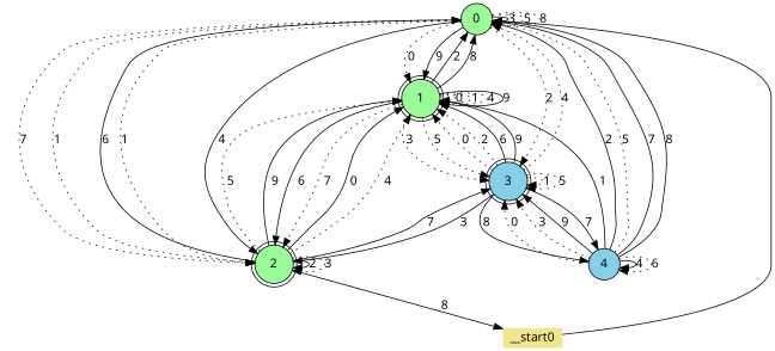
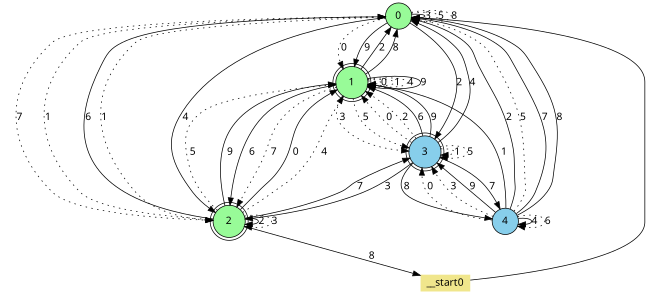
  digraph {
    fontname="Noto Sans"
    node [fillcolor=palegreen fontname="Noto Sans" shape=doublecircle style=filled]
    edge [fontname="Noto Sans" style=solid]
    n1 [label=0 shape=circle]
    n2 [label=1]
    n3 [label=2]
    n4 [fillcolor=skyblue label=3]
    __start0 [fillcolor=khaki height=0 shape=none width=0]
    n6 [fillcolor=skyblue label=4 shape=circle]
    n1 -> n1 [label=3]
    n1 -> n1 [label=5 style=dotted]
    n1 -> n1 [label=8 style=dotted]
    n1 -> n2 [label=0 style=dotted]
    n1 -> n2 [label=9]
    n1 -> n3 [label=1 style=dotted]
    n1 -> n3 [label=4]
    n1 -> n3 [label=7 style=dotted]
-   n1 -> n4 [label=2 style=dotted]
+   n1 -> n4 [label=2]
    n2 -> n1 [label=2]
    n2 -> n1 [label=8]
    n2 -> n2 [label=0 style=dotted]
    n2 -> n2 [label=1 style=dotted]
    n2 -> n2 [label=4 style=dotted]
    n2 -> n2 [label=9]
    n2 -> n3 [label=6]
    n2 -> n3 [label=7 style=dotted]
    n2 -> n4 [label=3 style=dotted]
    n2 -> n4 [label=5 style=dotted]
    n3 -> n1 [label=1 style=dotted]
    n3 -> n1 [label=6]
    n3 -> n2 [label=0]
    n3 -> n2 [label=4 style=dotted]
    n3 -> n2 [label=5 style=dotted]
    n3 -> n2 [label=9]
    n3 -> n3 [label=2]
    n3 -> n3 [label=3 style=dotted]
    n3 -> n4 [label=7]
    n3 -> __start0 [label=8]
-   n4 -> n1 [label=4 style=dotted]
+   n4 -> n1 [label=4]
    n4 -> n2 [label=0 style=dotted]
    n4 -> n2 [label=2 style=dotted]
    n4 -> n2 [label=6]
    n4 -> n2 [label=9]
    n4 -> n3 [label=3]
    n4 -> n4 [label=1 style=dotted]
    n4 -> n4 [label=5 style=dotted]
    n4 -> n6 [label=7]
    n4 -> n6 [label=8]
    __start0 -> n1
    n6 -> n1 [label=2]
    n6 -> n1 [label=5 style=dotted]
    n6 -> n1 [label=7]
    n6 -> n1 [label=8]
    n6 -> n2 [label=1]
    n6 -> n4 [label=0 style=dotted]
    n6 -> n4 [label=3 style=dotted]
    n6 -> n4 [label=9]
    n6 -> n6 [label=4]
    n6 -> n6 [label=6 style=dotted]
  }
